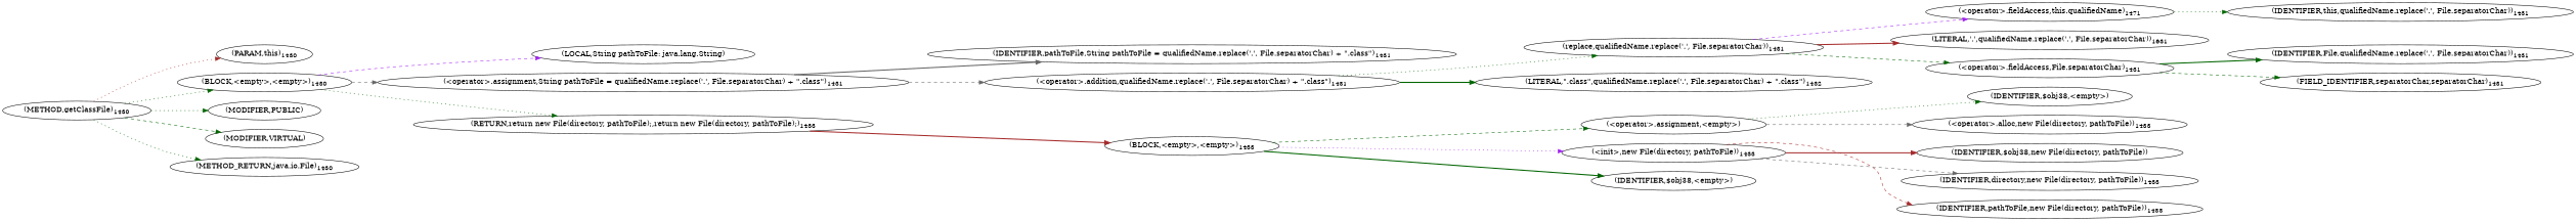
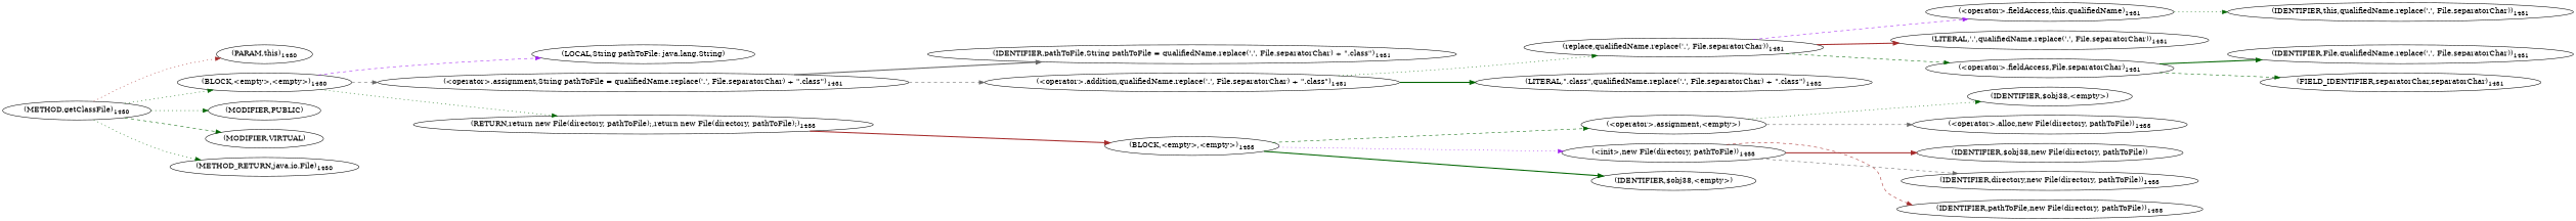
  digraph {
    rankdir=LR
    edge [color=darkgreen style=dashed]
    n1 [label=<(METHOD,getClassFile)<SUB>1430</SUB>>]
    n2 [label=<(PARAM,this)<SUB>1430</SUB>>]
    n3 [label=<(BLOCK,&lt;empty&gt;,&lt;empty&gt;)<SUB>1430</SUB>>]
    n4 [label=<(MODIFIER,PUBLIC)>]
    n5 [label=<(MODIFIER,VIRTUAL)>]
    n6 [label=<(METHOD_RETURN,java.io.File)<SUB>1430</SUB>>]
    n7 [label=<(LOCAL,String pathToFile: java.lang.String)>]
    n8 [label=<(&lt;operator&gt;.assignment,String pathToFile = qualifiedName.replace('.', File.separatorChar) + &quot;.class&quot;)<SUB>1431</SUB>>]
    n9 [label=<(RETURN,return new File(directory, pathToFile);,return new File(directory, pathToFile);)<SUB>1433</SUB>>]
    n10 [label=<(IDENTIFIER,pathToFile,String pathToFile = qualifiedName.replace('.', File.separatorChar) + &quot;.class&quot;)<SUB>1431</SUB>>]
    n11 [label=<(&lt;operator&gt;.addition,qualifiedName.replace('.', File.separatorChar) + &quot;.class&quot;)<SUB>1431</SUB>>]
    n12 [label=<(BLOCK,&lt;empty&gt;,&lt;empty&gt;)<SUB>1433</SUB>>]
    n13 [label=<(replace,qualifiedName.replace('.', File.separatorChar))<SUB>1431</SUB>>]
    n14 [label=<(LITERAL,&quot;.class&quot;,qualifiedName.replace('.', File.separatorChar) + &quot;.class&quot;)<SUB>1432</SUB>>]
-   n15 [label=<(&lt;operator&gt;.fieldAccess,this.qualifiedName)<SUB>1471</SUB>>]
-   n16 [label=<(LITERAL,'.',qualifiedName.replace('.', File.separatorChar))<SUB>1631</SUB>>]
+   n15 [label=<(&lt;operator&gt;.fieldAccess,this.qualifiedName)<SUB>1431</SUB>>]
+   n16 [label=<(LITERAL,'.',qualifiedName.replace('.', File.separatorChar))<SUB>1431</SUB>>]
    n17 [label=<(&lt;operator&gt;.fieldAccess,File.separatorChar)<SUB>1431</SUB>>]
    n18 [label=<(IDENTIFIER,this,qualifiedName.replace('.', File.separatorChar))<SUB>1431</SUB>>]
    n19 [label=<(IDENTIFIER,File,qualifiedName.replace('.', File.separatorChar))<SUB>1431</SUB>>]
    n20 [label=<(FIELD_IDENTIFIER,separatorChar,separatorChar)<SUB>1431</SUB>>]
    n21 [label=<(&lt;operator&gt;.assignment,&lt;empty&gt;)>]
    n22 [label=<(&lt;init&gt;,new File(directory, pathToFile))<SUB>1433</SUB>>]
    n23 [label=<(IDENTIFIER,$obj38,&lt;empty&gt;)>]
    n24 [label=<(IDENTIFIER,$obj38,&lt;empty&gt;)>]
    n25 [label=<(&lt;operator&gt;.alloc,new File(directory, pathToFile))<SUB>1433</SUB>>]
    n26 [label=<(IDENTIFIER,$obj38,new File(directory, pathToFile))>]
    n27 [label=<(IDENTIFIER,directory,new File(directory, pathToFile))<SUB>1433</SUB>>]
    n28 [label=<(IDENTIFIER,pathToFile,new File(directory, pathToFile))<SUB>1433</SUB>>]
    n1 -> n2 [color=brown style=dotted]
    n1 -> n3 [style=dotted]
    n1 -> n4 [style=dotted]
    n1 -> n5
    n1 -> n6 [style=dotted]
    n3 -> n7 [color=purple]
    n3 -> n8 [color=gray40]
    n3 -> n9 [style=dotted]
    n8 -> n10 [color=gray40 style=bold]
    n8 -> n11 [color=gray40]
    n9 -> n12 [color=brown style=bold]
    n11 -> n13 [style=dotted]
    n11 -> n14 [style=bold]
    n12 -> n21
    n12 -> n22 [color=purple style=dotted]
    n12 -> n23 [style=bold]
    n13 -> n15 [color=purple]
    n13 -> n16 [color=brown style=bold]
    n13 -> n17
    n15 -> n18 [style=dotted]
    n17 -> n19 [style=bold]
    n17 -> n20
    n21 -> n24 [style=dotted]
    n21 -> n25 [color=gray40]
    n22 -> n26 [color=brown style=bold]
    n22 -> n27 [color=gray40]
    n22 -> n28 [color=brown]
  }
